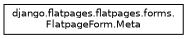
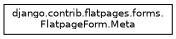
  digraph {
    rankdir=TB
-   n1 [color=black fillcolor=white fontname=Helvetica fontsize=10 height=0.2 label="django.flatpages.flatpages.forms.\lFlatpageForm.Meta" shape=record style=filled width=0.4]
+   n1 [color=black fillcolor=white fontname=Helvetica fontsize=10 height=0.2 label="django.contrib.flatpages.forms.\lFlatpageForm.Meta" shape=record style=filled width=0.4]
  }
